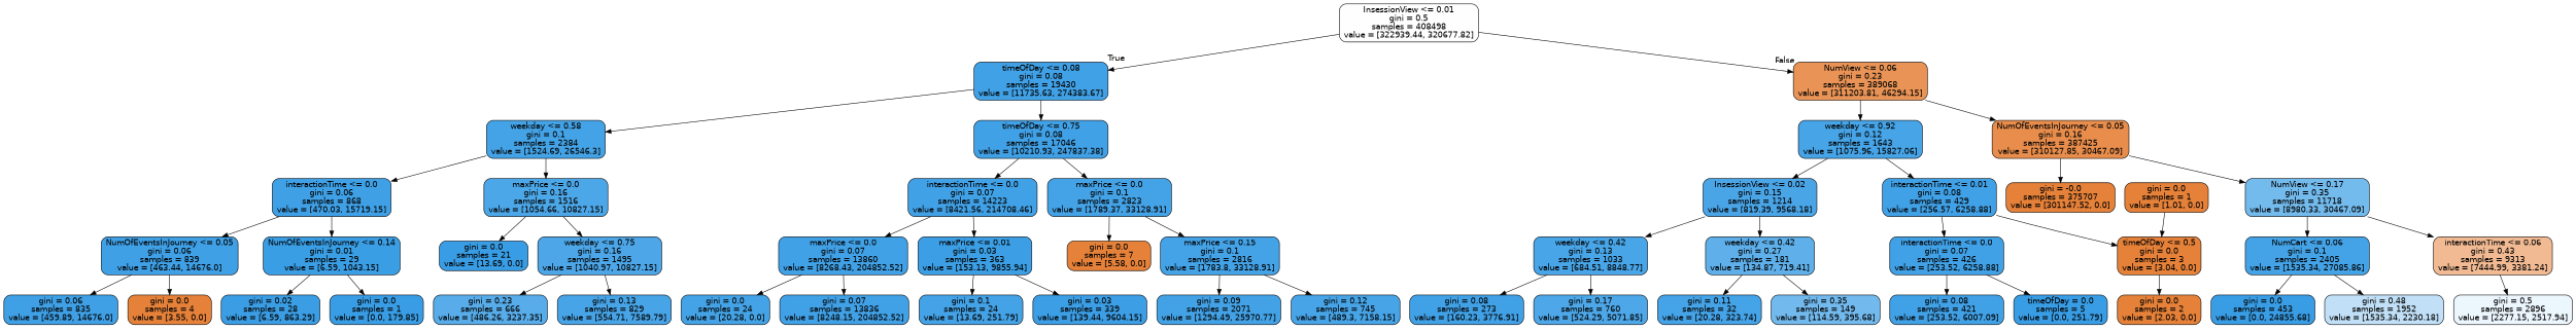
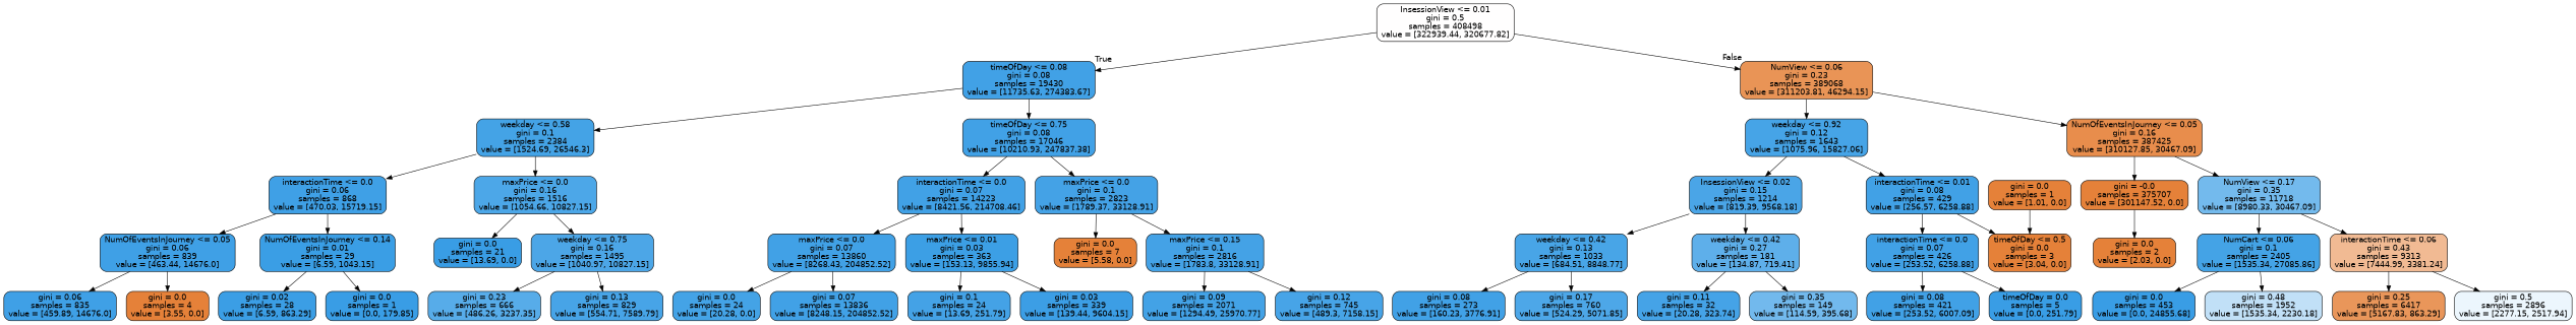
  digraph {
    node [color=black fillcolor="#41a1e6" fontname=helvetica shape=box style="filled, rounded"]
    edge [fontname=helvetica]
    n1 [fillcolor="#fffefe" label="InsessionView <= 0.01\ngini = 0.5\nsamples = 408498\nvalue = [322939.44, 320677.82]"]
    n2 [label="timeOfDay <= 0.08\ngini = 0.08\nsamples = 19430\nvalue = [11735.63, 274383.67]"]
    n3 [fillcolor="#e99456" label="NumView <= 0.06\ngini = 0.23\nsamples = 389068\nvalue = [311203.81, 46294.15]"]
    n4 [fillcolor="#44a3e6" label="weekday <= 0.58\ngini = 0.1\nsamples = 2384\nvalue = [1524.69, 26546.3]"]
    n5 [label="timeOfDay <= 0.75\ngini = 0.08\nsamples = 17046\nvalue = [10210.93, 247837.38]"]
    n6 [fillcolor="#46a4e7" label="weekday <= 0.92\ngini = 0.12\nsamples = 1643\nvalue = [1075.96, 15827.06]"]
    n7 [fillcolor="#e88d4c" label="NumOfEventsInJourney <= 0.05\ngini = 0.16\nsamples = 387425\nvalue = [310127.85, 30467.09]"]
    n8 [fillcolor="#3fa0e6" label="interactionTime <= 0.0\ngini = 0.06\nsamples = 868\nvalue = [470.03, 15719.15]"]
    n9 [fillcolor="#4ca7e8" label="maxPrice <= 0.0\ngini = 0.16\nsamples = 1516\nvalue = [1054.66, 10827.15]"]
    n10 [label="interactionTime <= 0.0\ngini = 0.07\nsamples = 14223\nvalue = [8421.56, 214708.46]"]
    n11 [fillcolor="#44a2e6" label="maxPrice <= 0.0\ngini = 0.1\nsamples = 2823\nvalue = [1789.37, 33128.91]"]
    n12 [fillcolor="#3fa0e6" label="NumOfEventsInJourney <= 0.05\ngini = 0.06\nsamples = 839\nvalue = [463.44, 14676.0]"]
    n13 [fillcolor="#3a9ee5" label="NumOfEventsInJourney <= 0.14\ngini = 0.01\nsamples = 29\nvalue = [6.59, 1043.15]"]
    n14 [fillcolor="#399de5" label="gini = 0.0\nsamples = 21\nvalue = [13.69, 0.0]"]
    n15 [fillcolor="#4ca6e7" label="weekday <= 0.75\ngini = 0.16\nsamples = 1495\nvalue = [1040.97, 10827.15]"]
    n16 [fillcolor="#3fa0e6" label="gini = 0.06\nsamples = 835\nvalue = [459.89, 14676.0]"]
    n17 [fillcolor="#e58139" label="gini = 0.0\nsamples = 4\nvalue = [3.55, 0.0]"]
    n18 [fillcolor="#3b9ee5" label="gini = 0.02\nsamples = 28\nvalue = [6.59, 863.29]"]
    n19 [fillcolor="#399de5" label="gini = 0.0\nsamples = 1\nvalue = [0.0, 179.85]"]
    n20 [fillcolor="#57ace9" label="gini = 0.23\nsamples = 666\nvalue = [486.26, 3237.35]"]
    n21 [fillcolor="#47a4e7" label="gini = 0.13\nsamples = 829\nvalue = [554.71, 7589.79]"]
    n22 [label="maxPrice <= 0.0\ngini = 0.07\nsamples = 13860\nvalue = [8268.43, 204852.52]"]
    n23 [fillcolor="#3c9fe5" label="maxPrice <= 0.01\ngini = 0.03\nsamples = 363\nvalue = [153.13, 9855.94]"]
    n24 [fillcolor="#e58139" label="gini = 0.0\nsamples = 7\nvalue = [5.58, 0.0]"]
    n25 [fillcolor="#44a2e6" label="maxPrice <= 0.15\ngini = 0.1\nsamples = 2816\nvalue = [1783.8, 33128.91]"]
    n26 [fillcolor="#44a3e6" label="gini = 0.0\nsamples = 24\nvalue = [20.28, 0.0]"]
    n27 [label="gini = 0.07\nsamples = 13836\nvalue = [8248.15, 204852.52]"]
    n28 [fillcolor="#44a2e6" label="gini = 0.1\nsamples = 24\nvalue = [13.69, 251.79]"]
    n29 [fillcolor="#3c9ee5" label="gini = 0.03\nsamples = 339\nvalue = [139.44, 9604.15]"]
    n30 [fillcolor="#43a2e6" label="gini = 0.09\nsamples = 2071\nvalue = [1294.49, 25970.77]"]
    n31 [fillcolor="#47a4e7" label="gini = 0.12\nsamples = 745\nvalue = [489.3, 7158.15]"]
    n32 [fillcolor="#4aa5e7" label="InsessionView <= 0.02\ngini = 0.15\nsamples = 1214\nvalue = [819.39, 9568.18]"]
    n33 [label="interactionTime <= 0.01\ngini = 0.08\nsamples = 429\nvalue = [256.57, 6258.88]"]
    n34 [fillcolor="#e58139" label="gini = -0.0\nsamples = 375707\nvalue = [301147.52, 0.0]"]
    n35 [fillcolor="#73baed" label="NumView <= 0.17\ngini = 0.35\nsamples = 11718\nvalue = [8980.33, 30467.09]"]
    n36 [fillcolor="#48a5e7" label="weekday <= 0.42\ngini = 0.13\nsamples = 1033\nvalue = [684.51, 8848.77]"]
    n37 [fillcolor="#5eafea" label="weekday <= 0.42\ngini = 0.27\nsamples = 181\nvalue = [134.87, 719.41]"]
    n38 [label="interactionTime <= 0.0\ngini = 0.07\nsamples = 426\nvalue = [253.52, 6258.88]"]
    n39 [fillcolor="#e58139" label="timeOfDay <= 0.5\ngini = 0.0\nsamples = 3\nvalue = [3.04, 0.0]"]
    n40 [label="gini = 0.08\nsamples = 273\nvalue = [160.23, 3776.91]"]
    n41 [fillcolor="#4da7e8" label="gini = 0.17\nsamples = 760\nvalue = [524.29, 5071.85]"]
    n42 [fillcolor="#45a3e7" label="gini = 0.11\nsamples = 32\nvalue = [20.28, 323.74]"]
    n43 [fillcolor="#72b9ed" label="gini = 0.35\nsamples = 149\nvalue = [114.59, 395.68]"]
    n44 [label="gini = 0.08\nsamples = 421\nvalue = [253.52, 6007.09]"]
    n45 [fillcolor="#399de5" label="timeOfDay = 0.0\nsamples = 5\nvalue = [0.0, 251.79]"]
    n46 [fillcolor="#e58139" label="gini = 0.0\nsamples = 2\nvalue = [2.03, 0.0]"]
    n47 [fillcolor="#e58139" label="gini = 0.0\nsamples = 1\nvalue = [1.01, 0.0]"]
    n48 [fillcolor="#44a3e6" label="NumCart <= 0.06\ngini = 0.1\nsamples = 2405\nvalue = [1535.34, 27085.86]"]
    n49 [fillcolor="#f1ba93" label="interactionTime <= 0.06\ngini = 0.43\nsamples = 9313\nvalue = [7444.99, 3381.24]"]
    n50 [fillcolor="#399de5" label="gini = 0.0\nsamples = 453\nvalue = [0.0, 24855.68]"]
    n51 [fillcolor="#c1e0f7" label="gini = 0.48\nsamples = 1952\nvalue = [1535.34, 2230.18]"]
+   n52 [fillcolor="#e9965a" label="gini = 0.25\nsamples = 6417\nvalue = [5167.83, 863.29]"]
    n53 [fillcolor="#ecf6fd" label="gini = 0.5\nsamples = 2896\nvalue = [2277.15, 2517.94]"]
    n1 -> n2 [headlabel=True labelangle=45 labeldistance=2.5]
    n1 -> n3 [headlabel=False labelangle=-45 labeldistance=2.5]
    n2 -> n4
    n2 -> n5
    n3 -> n6
    n3 -> n7
    n4 -> n8
    n4 -> n9
    n5 -> n10
    n5 -> n11
    n6 -> n32
    n6 -> n33
    n7 -> n34
    n7 -> n35
    n8 -> n12
    n8 -> n13
    n9 -> n14
    n9 -> n15
    n10 -> n22
    n10 -> n23
    n11 -> n24
    n11 -> n25
    n12 -> n16
    n12 -> n17
    n13 -> n18
    n13 -> n19
    n15 -> n20
    n15 -> n21
    n22 -> n26
    n22 -> n27
    n23 -> n28
    n23 -> n29
    n25 -> n30
    n25 -> n31
    n32 -> n36
    n32 -> n37
    n33 -> n38
    n33 -> n39
    n35 -> n48
    n35 -> n49
    n36 -> n40
    n36 -> n41
    n37 -> n42
    n37 -> n43
    n38 -> n44
    n38 -> n45
-   n39 -> n46
+   n34 -> n46
    n47 -> n39
    n48 -> n50
    n48 -> n51
+   n49 -> n52
    n49 -> n53
  }
